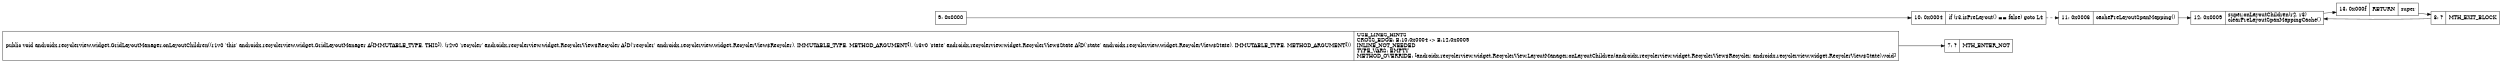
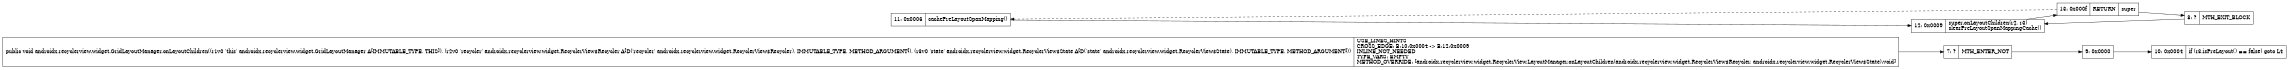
  digraph {
    rankdir=LR
    node [shape=record]
    n1 [label="{7\:\ ?|MTH_ENTER_NOT\l}"]
    n2 [label="{9\:\ 0x0000}"]
    n3 [label="{10\:\ 0x0004|if (r3.isPreLayout() == false) goto L4\l}"]
    n4 [label="{11\:\ 0x0006|cachePreLayoutSpanMapping()\l}"]
    n5 [label="{12\:\ 0x0009|super.onLayoutChildren(r2, r3)\lclearPreLayoutSpanMappingCache()\l}"]
    n6 [label="{13\:\ 0x000f|RETURN\l|super\l}"]
    n7 [label="{8\:\ ?|MTH_EXIT_BLOCK\l}"]
    n8 [label="{public void androidx.recyclerview.widget.GridLayoutManager.onLayoutChildren((r1v0 'this' androidx.recyclerview.widget.GridLayoutManager A[IMMUTABLE_TYPE, THIS]), (r2v0 'recycler' androidx.recyclerview.widget.RecyclerView$Recycler A[D('recycler' androidx.recyclerview.widget.RecyclerView$Recycler), IMMUTABLE_TYPE, METHOD_ARGUMENT]), (r3v0 'state' androidx.recyclerview.widget.RecyclerView$State A[D('state' androidx.recyclerview.widget.RecyclerView$State), IMMUTABLE_TYPE, METHOD_ARGUMENT]))  | USE_LINES_HINTS\lCROSS_EDGE: B:10:0x0004 \-\> B:12:0x0009\lINLINE_NOT_NEEDED\lTYPE_VARS: EMPTY\lMETHOD_OVERRIDE: [androidx.recyclerview.widget.RecyclerView.LayoutManager.onLayoutChildren(androidx.recyclerview.widget.RecyclerView$Recycler, androidx.recyclerview.widget.RecyclerView$State):void]\l}"]
+   n1 -> n2
    n2 -> n3
-   n3 -> n4 [style=dashed]
+   n6 -> n4 [style=dashed]
    n4 -> n5
    n5 -> n6
    n6 -> n7
    n7 -> n5
    n8 -> n1
  }
